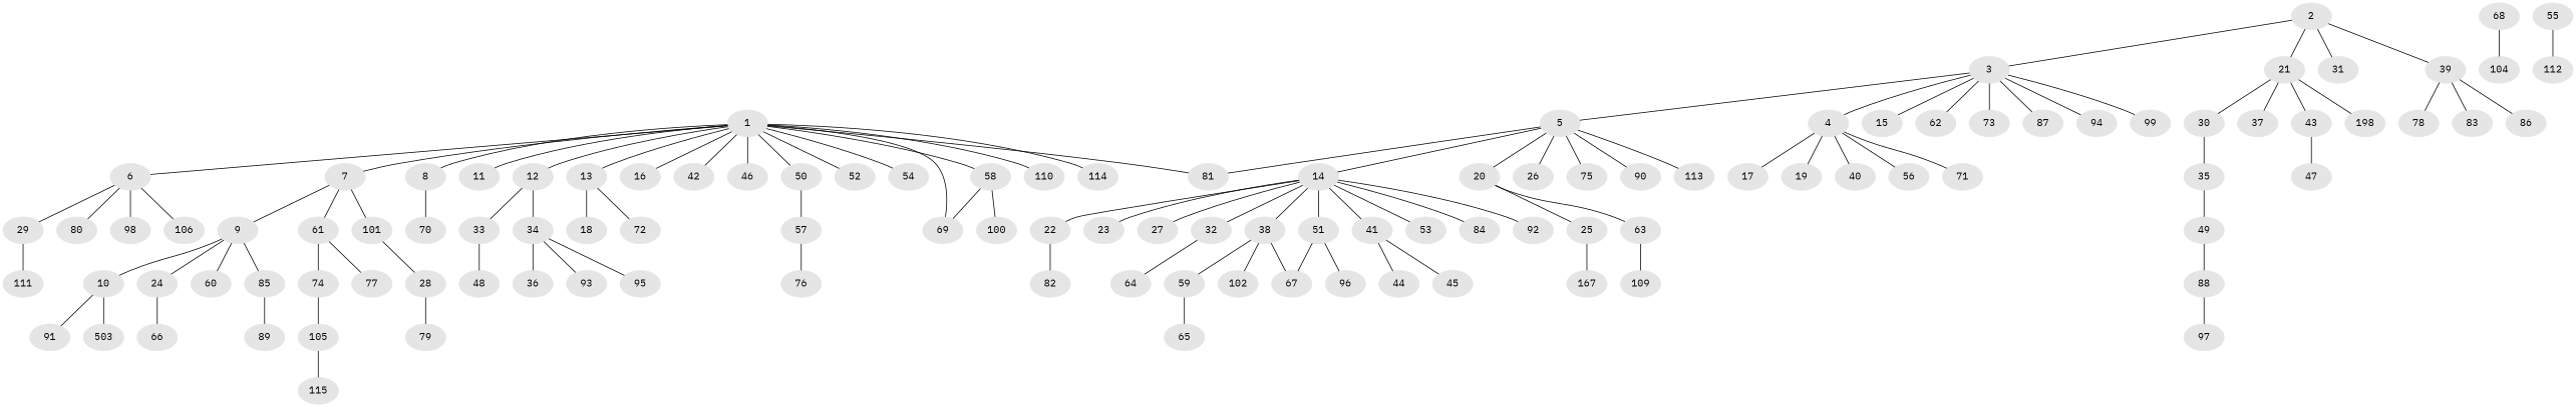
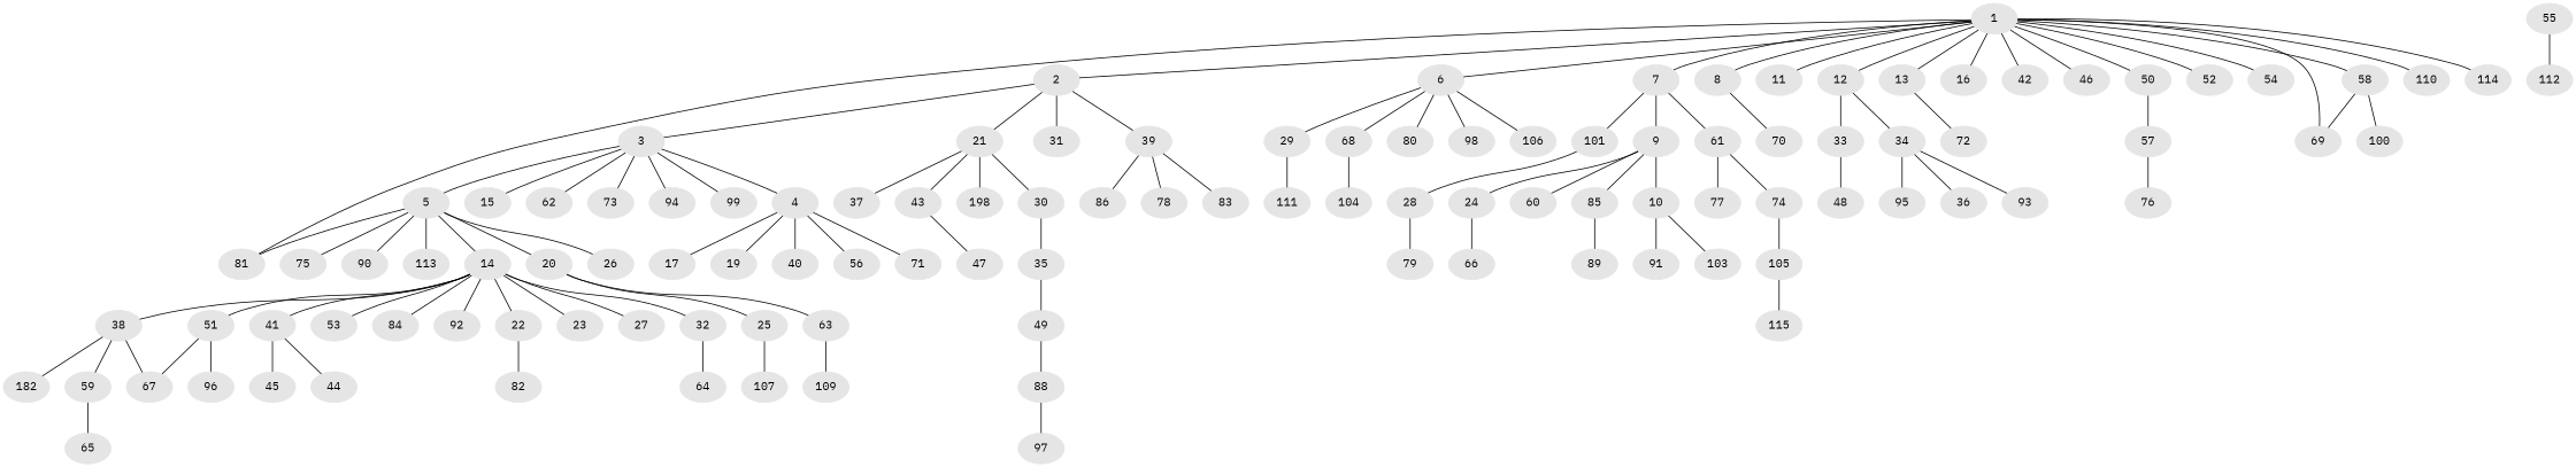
  graph {
    fontname="IBM Plex Mono"
    node [color=gray90 fontname="IBM Plex Mono" style=filled]
    edge [fontname="IBM Plex Mono"]
    1
    2
    6
    7
    8
    11
    12
    13
    16
    42
    46
    50
    52
    54
    58
    81
    110
    114
    69
    3
    21
    31
    39
    29
    68
    80
    98
    106
    9
    61
    101
    70
    33
    34
-   18
    72
    57
    55
    112
    100
    4
    5
    15
    62
    73
-   87
    94
    99
    30
    37
    43
    n52 [label=198]
    78
    83
    86
    17
    19
    40
    56
    71
    14
    20
    26
    75
    90
    113
    22
    23
    27
    32
    38
    41
    51
    53
    84
    92
    25
    63
    111
    104
    10
    24
    60
    85
    74
    77
    28
    91
-   103 [label=503]
+   103
    66
    79
    89
    48
    36
    93
    95
    82
    64
    59
    67
-   102
+   102 [label=182]
    44
    45
    96
-   107 [label=167]
+   107
    109
    35
    47
    49
    88
    65
    97
    76
    105
    115
+   1 -- 2
    1 -- 6
    1 -- 7
    1 -- 8
    1 -- 11
    1 -- 12
    1 -- 13
    1 -- 16
    1 -- 42
    1 -- 46
    1 -- 50
    1 -- 52
    1 -- 54
    1 -- 58
    1 -- 81
    1 -- 110
    1 -- 114
    1 -- 69
    2 -- 3
    2 -- 21
    2 -- 31
    2 -- 39
    6 -- 29
+   6 -- 68
    6 -- 80
    6 -- 98
    6 -- 106
    7 -- 9
    7 -- 61
    7 -- 101
    8 -- 70
    12 -- 33
    12 -- 34
-   13 -- 18
    13 -- 72
    50 -- 57
    58 -- 69
    58 -- 100
    3 -- 4
    3 -- 5
    3 -- 15
    3 -- 62
    3 -- 73
-   3 -- 87
    3 -- 94
    3 -- 99
    21 -- 30
    21 -- 37
    21 -- 43
    21 -- n52
    39 -- 78
    39 -- 83
    39 -- 86
    29 -- 111
    68 -- 104
    9 -- 10
    9 -- 24
    9 -- 60
    9 -- 85
    61 -- 74
    61 -- 77
    101 -- 28
    33 -- 48
    34 -- 36
    34 -- 93
    34 -- 95
    57 -- 76
    55 -- 112
    4 -- 17
    4 -- 19
    4 -- 40
    4 -- 56
    4 -- 71
    5 -- 81
    5 -- 14
    5 -- 20
    5 -- 26
    5 -- 75
    5 -- 90
    5 -- 113
    30 -- 35
    43 -- 47
    14 -- 22
    14 -- 23
    14 -- 27
    14 -- 32
    14 -- 38
    14 -- 41
    14 -- 51
    14 -- 53
    14 -- 84
    14 -- 92
    20 -- 25
    20 -- 63
    22 -- 82
    32 -- 64
    38 -- 59
    38 -- 67
    38 -- 102
    41 -- 44
    41 -- 45
    51 -- 67
    51 -- 96
    25 -- 107
    63 -- 109
    10 -- 91
    10 -- 103
    24 -- 66
    85 -- 89
    74 -- 105
    28 -- 79
    59 -- 65
    35 -- 49
    49 -- 88
    88 -- 97
    105 -- 115
  }
